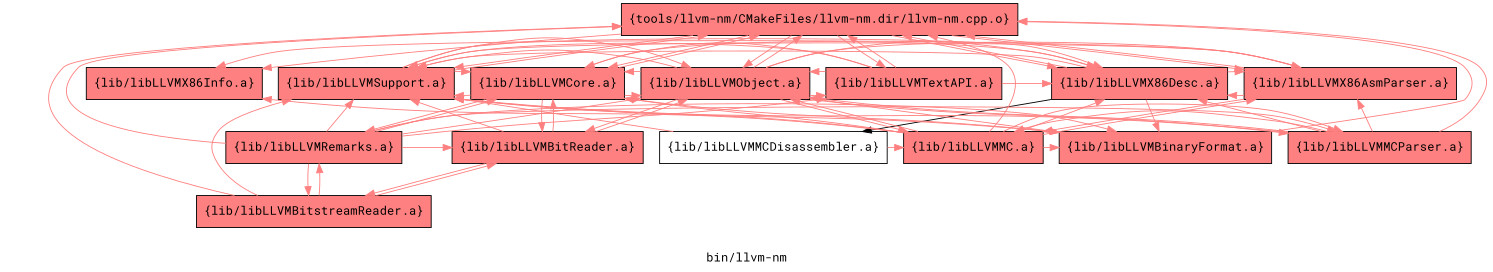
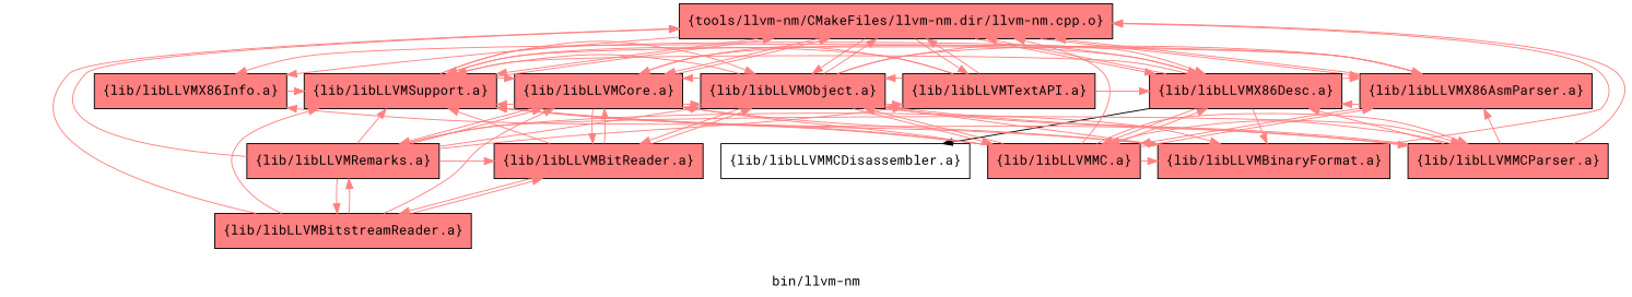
  digraph {
    fontname="Roboto Mono"
    label="bin/llvm-nm"
    rankdir=TB
    node [fillcolor="1.000000 0.5 1" fontname="Roboto Mono" group=1 shape=box style=filled]
    edge [color="1.000000 0.5 1" fontname="Roboto Mono"]
    n1 [label="{tools/llvm-nm/CMakeFiles/llvm-nm.dir/llvm-nm.cpp.o}"]
    n2 [label="{lib/libLLVMX86AsmParser.a}"]
    n3 [label="{lib/libLLVMX86Desc.a}"]
    n4 [label="{lib/libLLVMX86Info.a}"]
    n5 [label="{lib/libLLVMCore.a}"]
    n6 [label="{lib/libLLVMObject.a}"]
    n7 [label="{lib/libLLVMSupport.a}"]
    n8 [label="{lib/libLLVMTextAPI.a}"]
    n9 [label="{lib/libLLVMMCParser.a}"]
    n10 [label="{lib/libLLVMMC.a}"]
    n11 [group=0 label="{lib/libLLVMMCDisassembler.a}" fillcolor="" style=""]
    n12 [label="{lib/libLLVMBinaryFormat.a}"]
    n13 [label="{lib/libLLVMRemarks.a}"]
    n14 [label="{lib/libLLVMBitReader.a}"]
    n15 [label="{lib/libLLVMBitstreamReader.a}"]
    subgraph sub_1 {
      rank=same
      n1
    }
    subgraph sub_2 {
      rank=same
      n2
      n3
      n4
      n5
      n6
      n7
      n8
    }
    subgraph sub_3 {
      rank=same
      n9
      n10
      n11
      n12
      n13
      n14
    }
    n1 -> n2
    n1 -> n3
    n1 -> n4
    n1 -> n5
    n1 -> n6
    n1 -> n7
    n1 -> n8
    n2 -> n1
    n2 -> n3
    n2 -> n4
    n2 -> n7
    n2 -> n10
    n3 -> n1
    n3 -> n2
    n3 -> n7
-   n11 -> n10
+   n3 -> n10
    n3 -> n11 [color=""]
    n3 -> n12
-   n11 -> n7
+   n4 -> n7
    n5 -> n1
    n5 -> n3
    n5 -> n6
    n5 -> n7
    n5 -> n12
    n5 -> n13
    n5 -> n14
    n6 -> n1
    n6 -> n2
    n6 -> n3
    n6 -> n5
    n6 -> n7
    n6 -> n8
    n6 -> n9
    n6 -> n10
    n6 -> n12
    n6 -> n14
    n7 -> n1
    n7 -> n3
    n7 -> n5
    n7 -> n6
    n8 -> n1
    n8 -> n3
    n8 -> n5
    n8 -> n6
    n8 -> n7
    n9 -> n1
    n9 -> n2
    n9 -> n3
    n9 -> n6
    n9 -> n7
    n9 -> n10
    n10 -> n1
    n10 -> n2
    n10 -> n3
    n10 -> n4
    n10 -> n5
    n10 -> n6
    n10 -> n7
    n10 -> n9
    n10 -> n12
    n12 -> n1
    n12 -> n7
    n13 -> n1
    n13 -> n5
    n13 -> n6
    n13 -> n7
    n13 -> n8
    n13 -> n9
    n13 -> n12
    n13 -> n14
    n13 -> n15
    n14 -> n5
    n14 -> n6
    n14 -> n7
    n14 -> n15
    n15 -> n1
+   n15 -> n5
    n15 -> n7
    n15 -> n13
    n15 -> n14
  }
